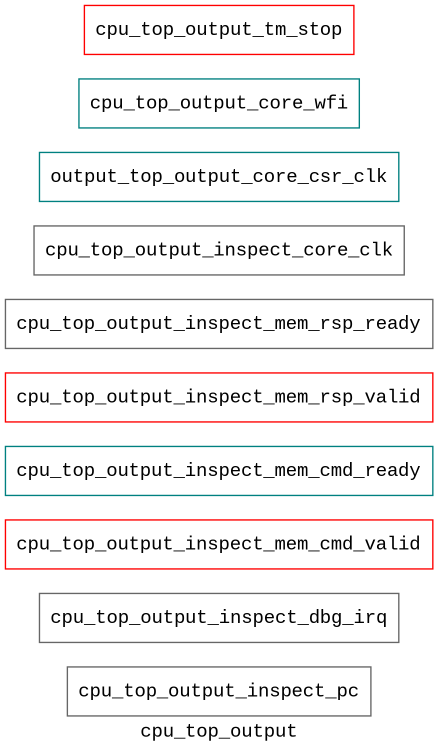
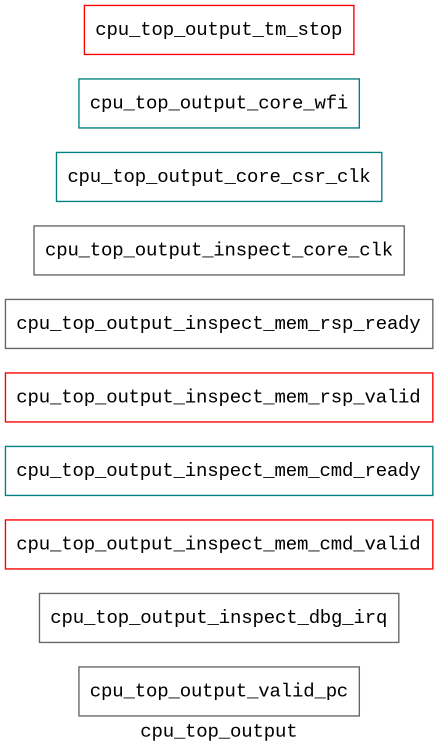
  digraph {
    label=cpu_top_output
    rankdir=LR
    fontname="Liberation Mono"
    node [color=gray40 fontcolor=black shape=box fontname="Liberation Mono"]
-   n1 [label=cpu_top_output_inspect_pc]
+   n1 [label=cpu_top_output_valid_pc]
    n2 [label=cpu_top_output_inspect_dbg_irq]
    n3 [color=red label=cpu_top_output_inspect_mem_cmd_valid]
    n4 [color=teal label=cpu_top_output_inspect_mem_cmd_ready]
    n5 [color=red label=cpu_top_output_inspect_mem_rsp_valid]
    n6 [label=cpu_top_output_inspect_mem_rsp_ready]
    n7 [label=cpu_top_output_inspect_core_clk]
-   n8 [color=teal label=output_top_output_core_csr_clk]
+   n8 [color=teal label=cpu_top_output_core_csr_clk]
    n9 [color=teal label=cpu_top_output_core_wfi]
    n10 [color=red label=cpu_top_output_tm_stop]
  }
